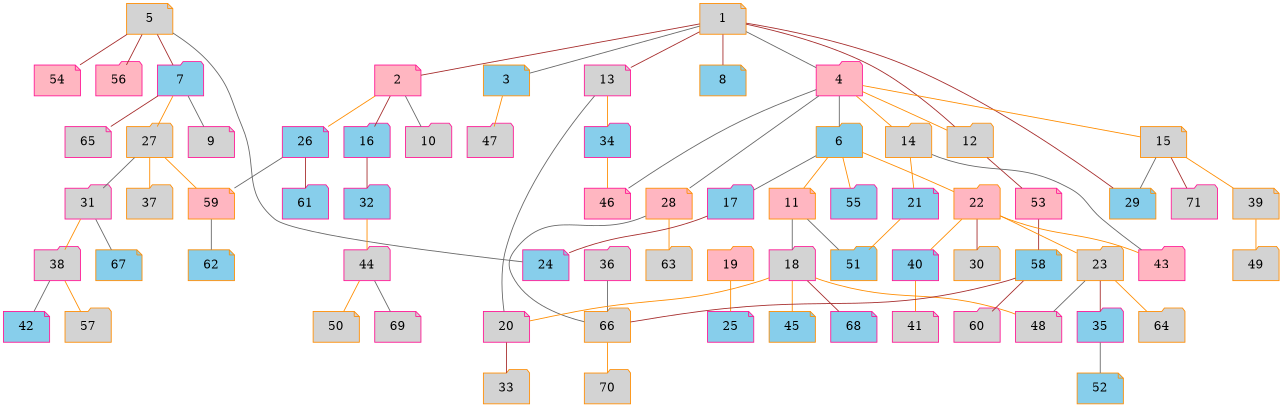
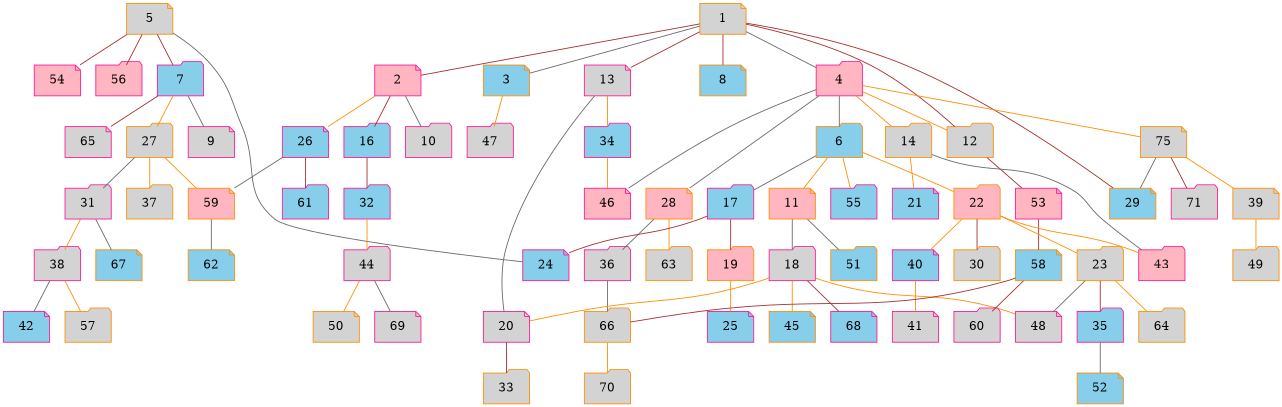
  graph {
    node [color=deeppink fillcolor=lightgrey shape=folder style=filled]
    edge [color=darkorange]
    1 [color=darkorange shape=note]
    2 [fillcolor=lightpink shape=note]
    3 [color=darkorange fillcolor=skyblue shape=note]
    4 [fillcolor=lightpink]
    8 [color=darkorange fillcolor=skyblue shape=note]
    12 [color=darkorange]
    13 [shape=note]
    29 [color=darkorange fillcolor=skyblue shape=note]
    10
    16 [fillcolor=skyblue]
    26 [fillcolor=skyblue shape=note]
    47
    6 [color=darkorange fillcolor=skyblue]
    14 [color=darkorange]
-   15 [color=darkorange shape=note]
+   15 [color=darkorange shape=note label=75]
    28 [color=darkorange fillcolor=lightpink shape=note]
    46 [fillcolor=lightpink shape=note]
    5 [color=darkorange shape=note]
    7 [fillcolor=skyblue]
    24 [fillcolor=skyblue shape=note]
    54 [fillcolor=lightpink shape=note]
    56 [fillcolor=lightpink]
    53 [fillcolor=lightpink shape=note]
    20 [shape=note]
    34 [fillcolor=skyblue]
    32 [fillcolor=skyblue]
    59 [color=darkorange fillcolor=lightpink shape=note]
    61 [fillcolor=skyblue]
    11 [color=darkorange fillcolor=lightpink shape=note]
    17 [fillcolor=skyblue]
    22 [color=darkorange fillcolor=lightpink]
    55 [fillcolor=skyblue]
    21 [fillcolor=skyblue shape=note]
    43 [fillcolor=lightpink]
    39 [color=darkorange shape=note]
    71
    36
    63 [color=darkorange]
    9 [shape=note]
    27 [color=darkorange]
    65 [shape=note]
    18
    51 [color=darkorange fillcolor=skyblue]
    19 [color=darkorange fillcolor=lightpink]
    23 [color=darkorange]
    30 [color=darkorange]
    40 [fillcolor=skyblue shape=note]
    31
    37 [color=darkorange]
    45 [color=darkorange fillcolor=skyblue shape=note]
    48 [shape=note]
    68 [fillcolor=skyblue shape=note]
    58 [color=darkorange fillcolor=skyblue shape=note]
    33 [color=darkorange]
    49 [color=darkorange]
    44
    25 [fillcolor=skyblue shape=note]
    35 [fillcolor=skyblue]
    64 [color=darkorange]
    41 [shape=note]
    52 [color=darkorange fillcolor=skyblue shape=note]
    62 [color=darkorange fillcolor=skyblue shape=note]
    38
    67 [color=darkorange fillcolor=skyblue shape=note]
    66 [color=darkorange]
    42 [fillcolor=skyblue shape=note]
    57 [color=darkorange]
    50 [color=darkorange shape=note]
    69 [shape=note]
    70 [color=darkorange]
    60
    1 -- 2 [color=brown]
    1 -- 3 [color=gray40]
    1 -- 4 [color=gray40]
    1 -- 8 [color=brown]
    1 -- 12 [color=brown]
    1 -- 13 [color=brown]
    1 -- 29 [color=brown]
    2 -- 10 [color=gray40]
    2 -- 16 [color=brown]
    2 -- 26
    3 -- 47
    4 -- 12
    4 -- 6 [color=gray40]
    4 -- 14
    4 -- 15
    4 -- 28 [color=gray40]
    4 -- 46 [color=gray40]
    12 -- 53 [color=brown]
    13 -- 20 [color=gray40]
    13 -- 34
    16 -- 32 [color=brown]
    26 -- 59 [color=gray40]
    26 -- 61 [color=brown]
    6 -- 11
    6 -- 17 [color=gray40]
    6 -- 22
    6 -- 55
    14 -- 21
    14 -- 43 [color=gray40]
    15 -- 29 [color=gray40]
    15 -- 39
    15 -- 71 [color=brown]
-   28 -- 66 [color=gray40]
+   28 -- 36 [color=gray40]
    28 -- 63
    5 -- 7 [color=brown]
    5 -- 24 [color=gray40]
    5 -- 54 [color=brown]
    5 -- 56 [color=brown]
    7 -- 9 [color=gray40]
    7 -- 27
    7 -- 65 [color=brown]
    53 -- 58 [color=brown]
    20 -- 33 [color=brown]
    34 -- 46
    32 -- 44
    59 -- 62 [color=gray40]
    11 -- 18 [color=gray40]
    11 -- 51 [color=gray40]
    17 -- 24 [color=brown]
+   17 -- 19 [color=brown]
    22 -- 43
    22 -- 23
    22 -- 30 [color=brown]
    22 -- 40
-   21 -- 51
    39 -- 49
    36 -- 66 [color=gray40]
    27 -- 59
    27 -- 31 [color=gray40]
    27 -- 37
    18 -- 20
    18 -- 45
    18 -- 48
    18 -- 68 [color=brown]
    19 -- 25
    23 -- 48 [color=gray40]
    23 -- 35 [color=brown]
    23 -- 64
    40 -- 41
    31 -- 38
    31 -- 67 [color=gray40]
    58 -- 66 [color=brown]
    58 -- 60 [color=brown]
    44 -- 50
    44 -- 69 [color=gray40]
    35 -- 52 [color=gray40]
    38 -- 42 [color=gray40]
    38 -- 57
    66 -- 70
  }
